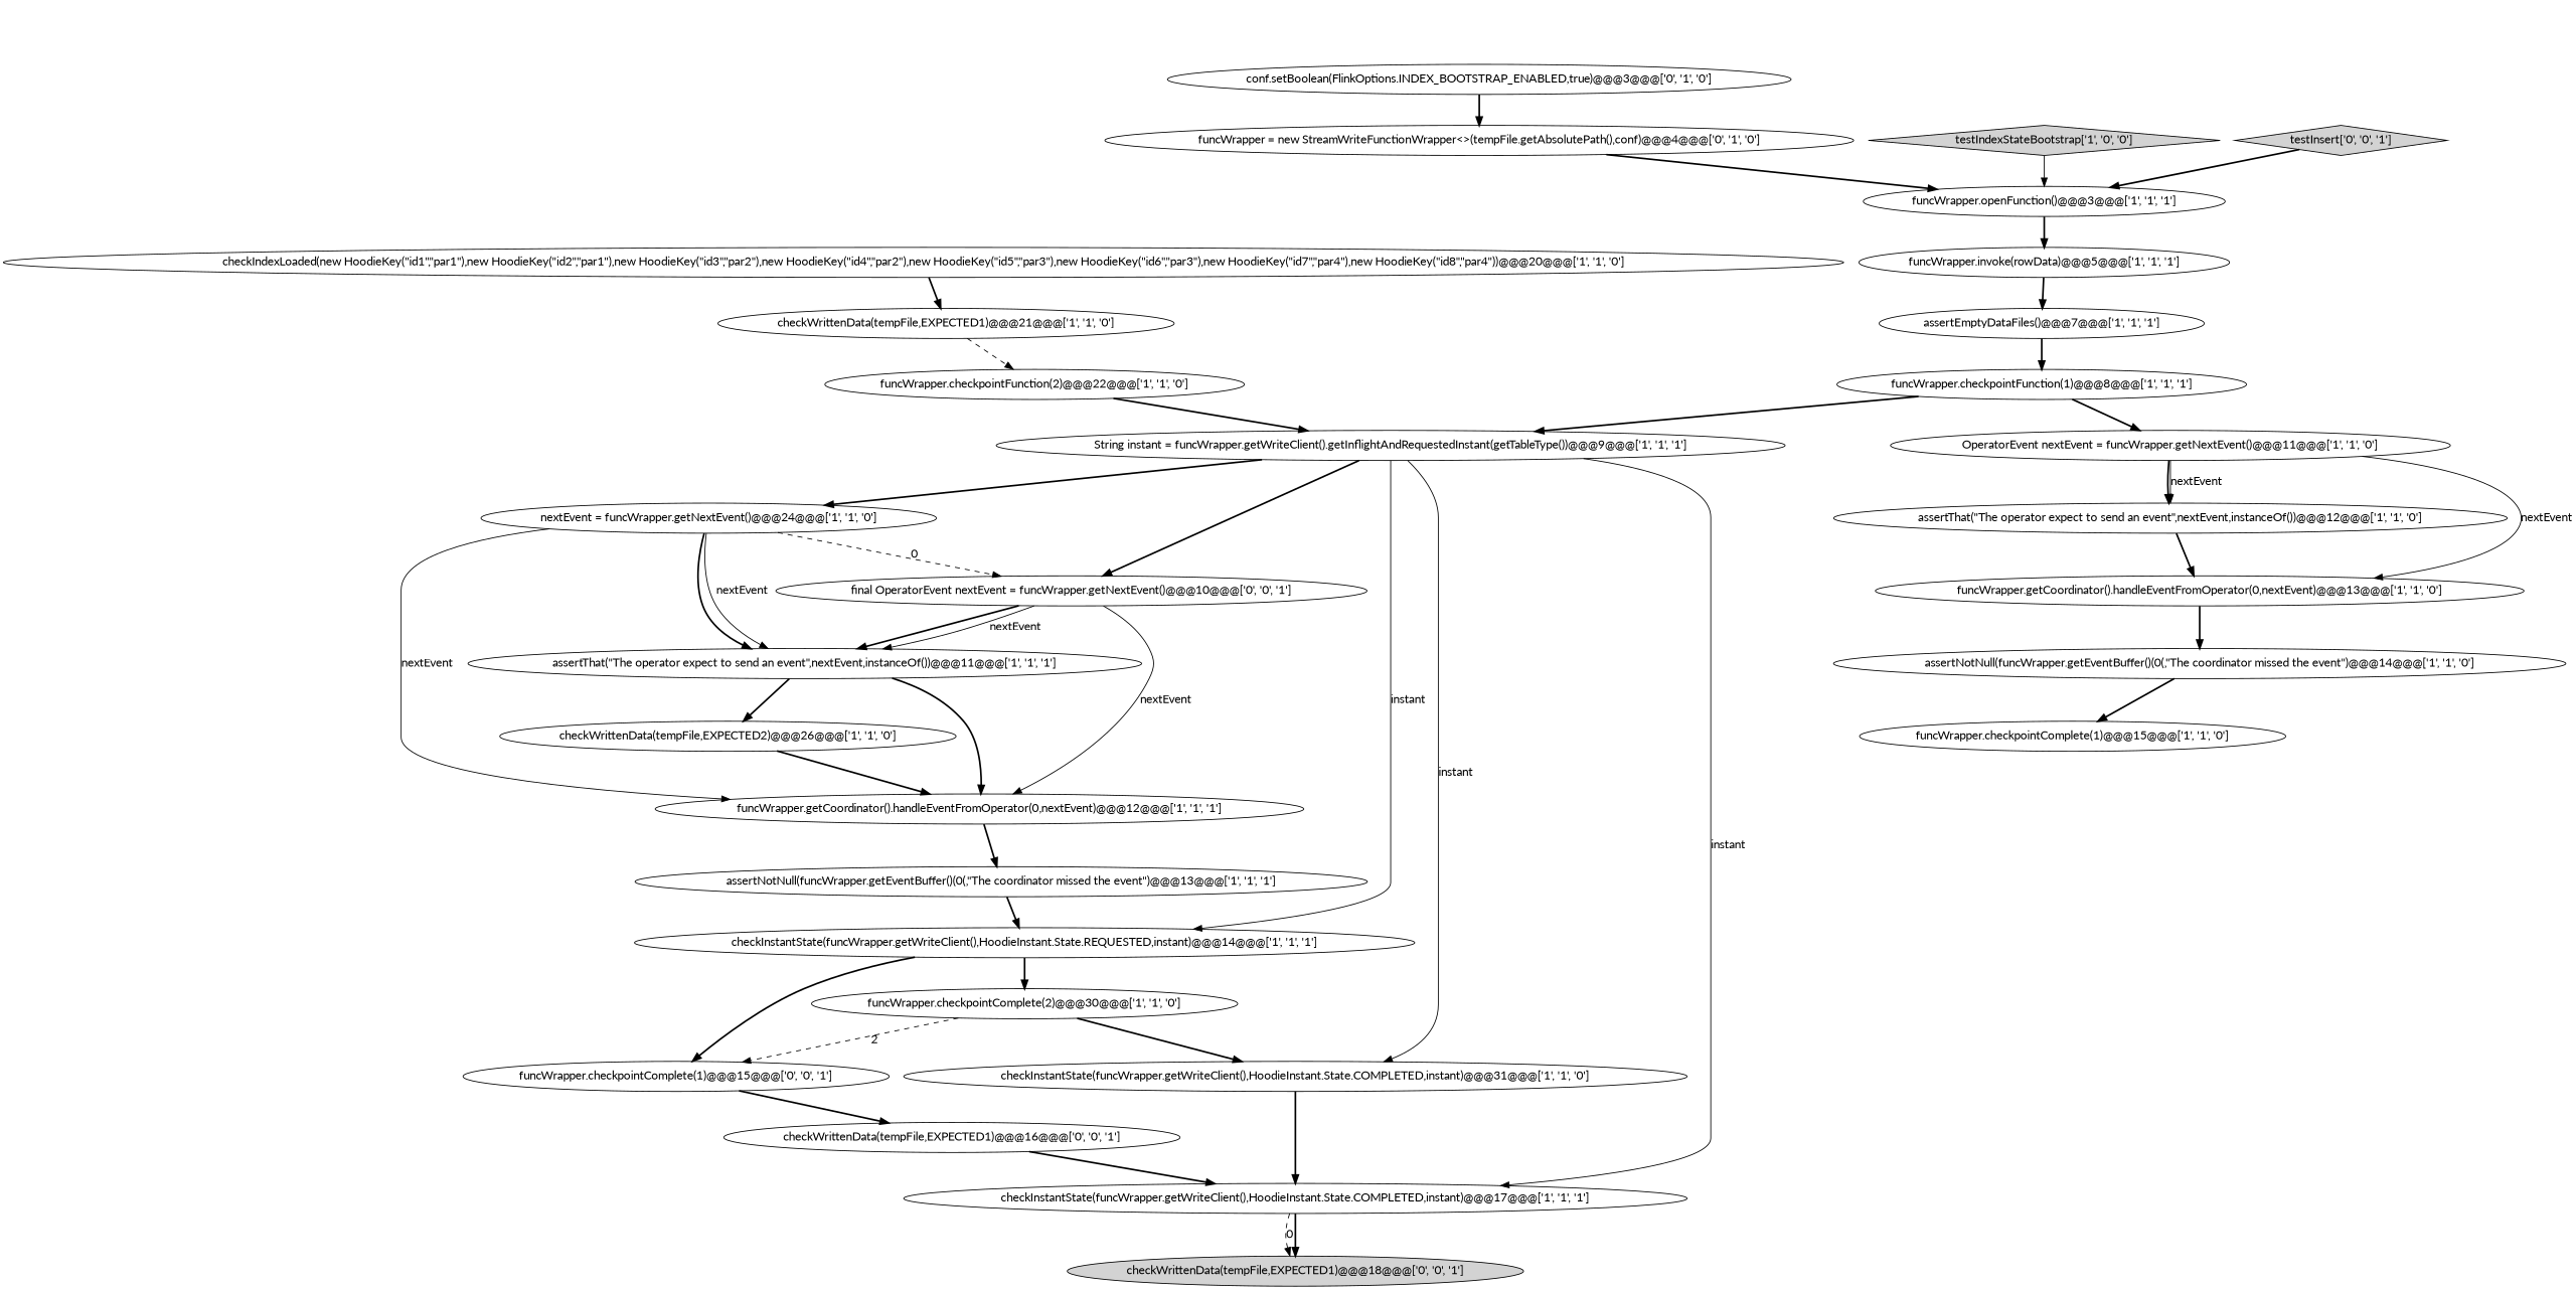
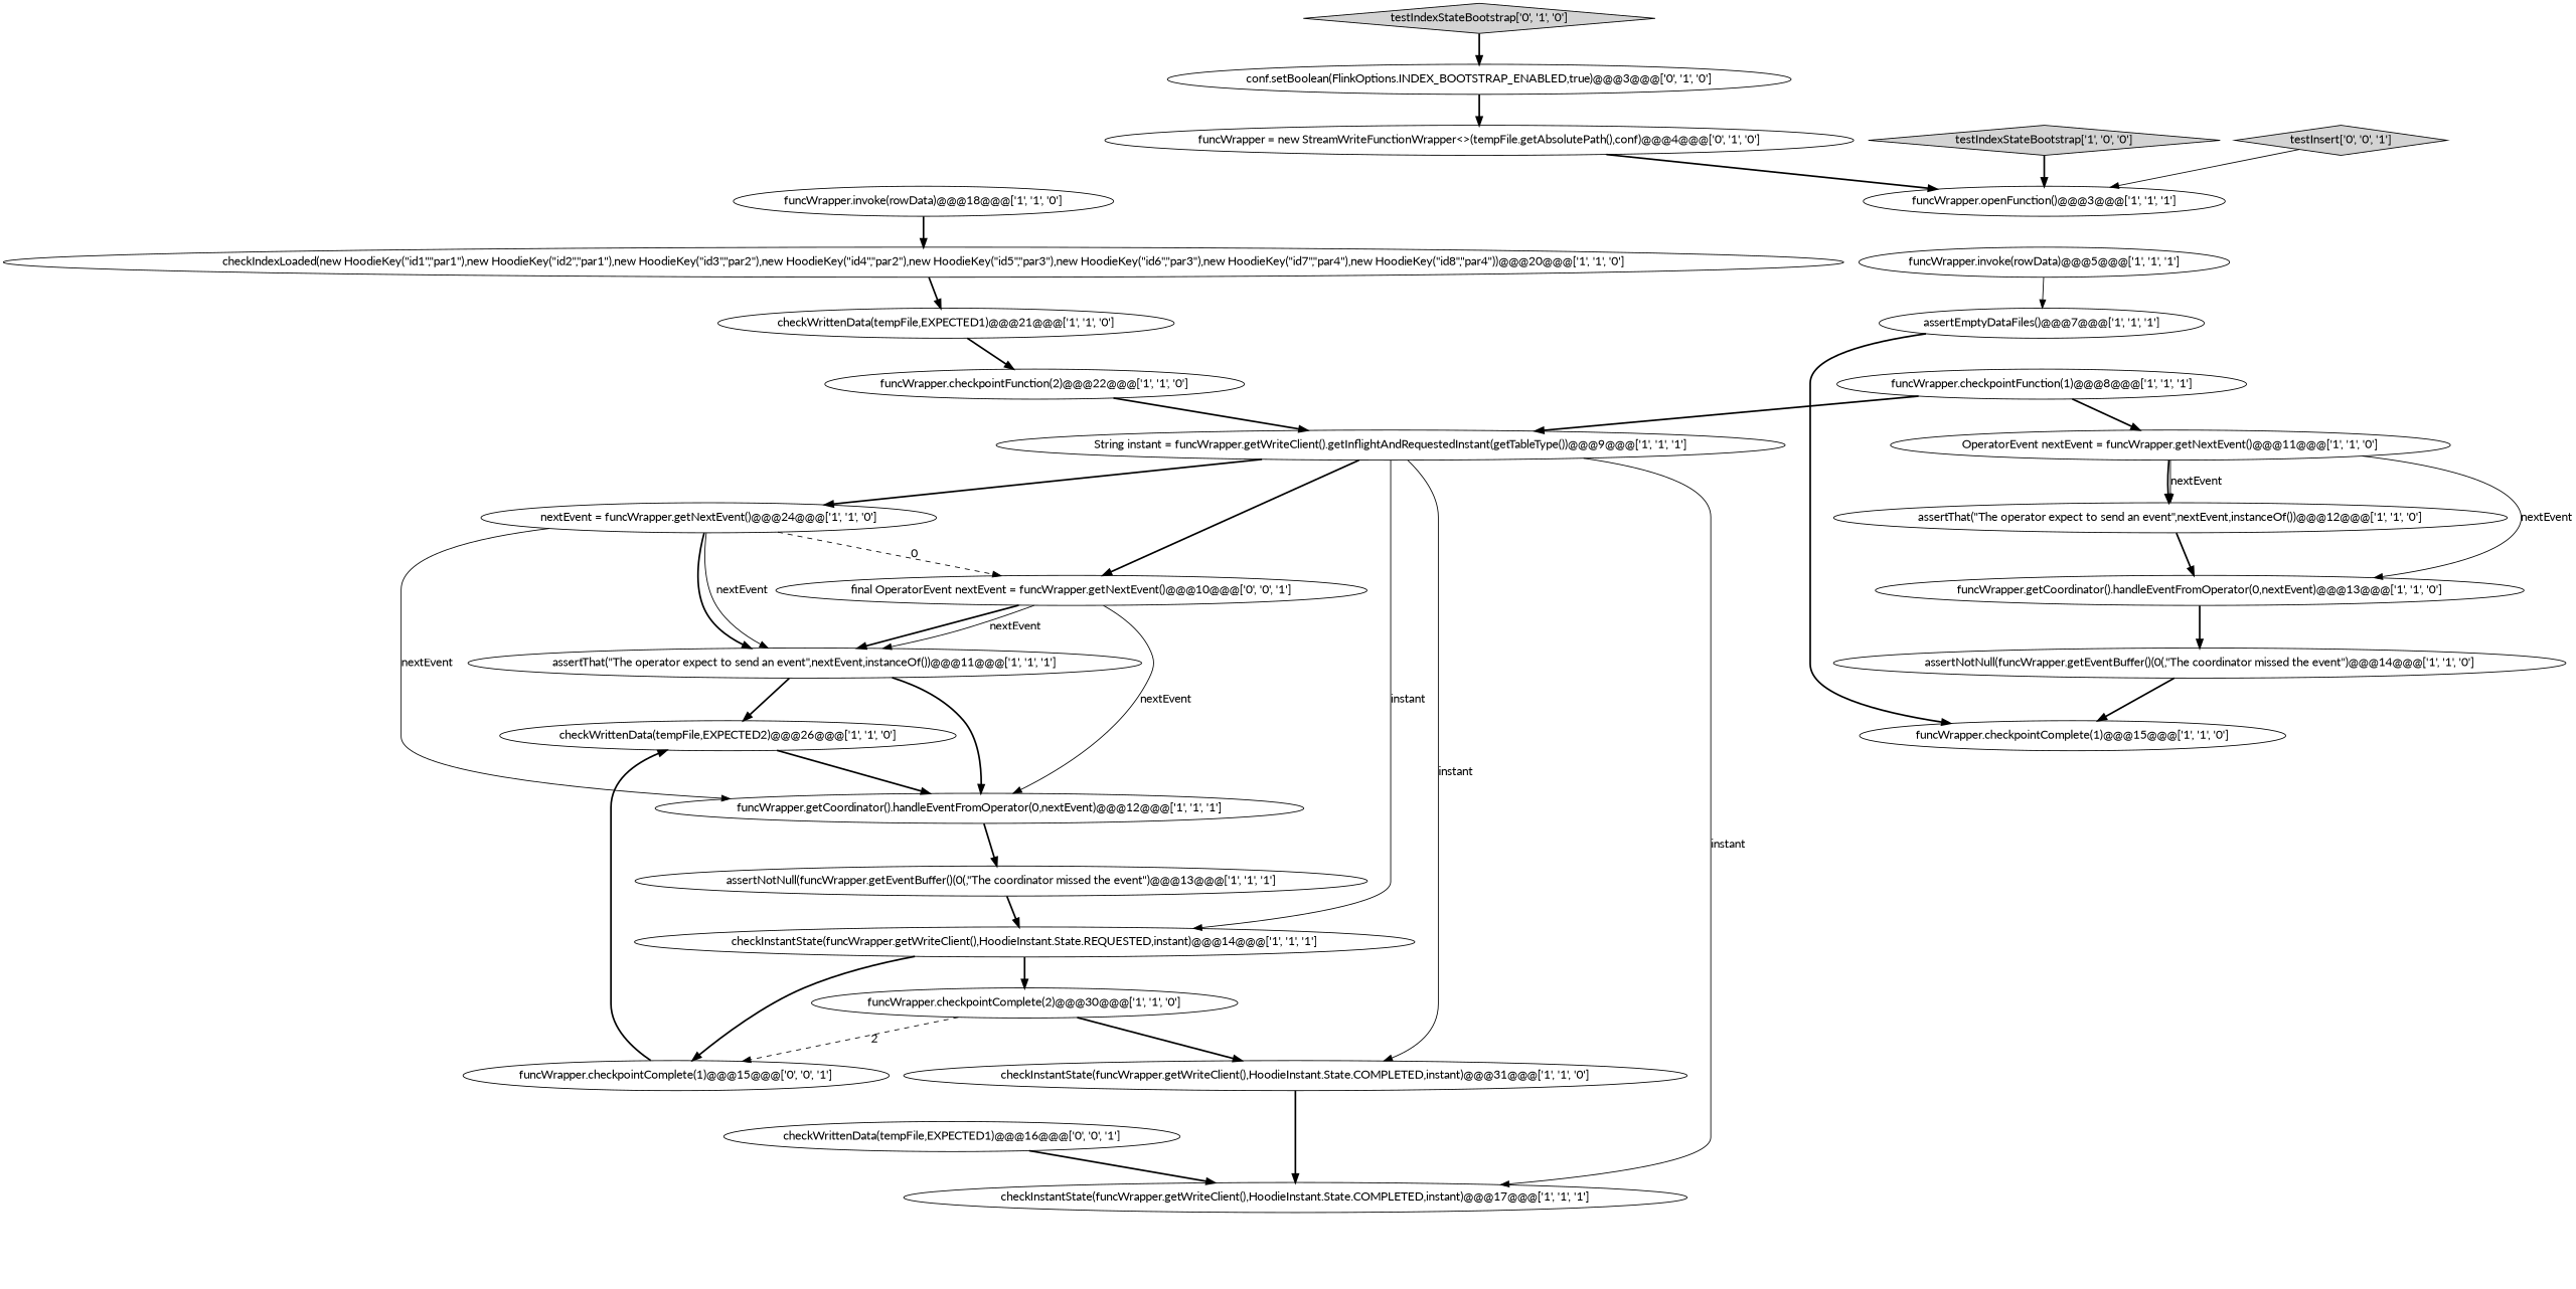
  digraph {
    fontname=Lato
    node [fillcolor=white fontname=Lato shape=ellipse style=filled]
    edge [fontname=Lato style=bold]
    n1 [label="checkWrittenData(tempFile,EXPECTED2)@@@26@@@['1', '1', '0']"]
    n2 [label="funcWrapper.getCoordinator().handleEventFromOperator(0,nextEvent)@@@12@@@['1', '1', '1']"]
    n3 [label="assertNotNull(funcWrapper.getEventBuffer()(0(,\"The coordinator missed the event\")@@@13@@@['1', '1', '1']"]
+   n4 [fillcolor=lightgray label="testIndexStateBootstrap['0', '1', '0']" shape=diamond]
    n5 [label="conf.setBoolean(FlinkOptions.INDEX_BOOTSTRAP_ENABLED,true)@@@3@@@['0', '1', '0']"]
    n6 [label="funcWrapper = new StreamWriteFunctionWrapper<>(tempFile.getAbsolutePath(),conf)@@@4@@@['0', '1', '0']"]
    n7 [label="funcWrapper.checkpointComplete(1)@@@15@@@['1', '1', '0']"]
    n8 [label="checkIndexLoaded(new HoodieKey(\"id1\",\"par1\"),new HoodieKey(\"id2\",\"par1\"),new HoodieKey(\"id3\",\"par2\"),new HoodieKey(\"id4\",\"par2\"),new HoodieKey(\"id5\",\"par3\"),new HoodieKey(\"id6\",\"par3\"),new HoodieKey(\"id7\",\"par4\"),new HoodieKey(\"id8\",\"par4\"))@@@20@@@['1', '1', '0']"]
    n9 [label="checkWrittenData(tempFile,EXPECTED1)@@@21@@@['1', '1', '0']"]
    n10 [label="funcWrapper.checkpointFunction(2)@@@22@@@['1', '1', '0']"]
    n11 [label="assertEmptyDataFiles()@@@7@@@['1', '1', '1']"]
    n12 [label="funcWrapper.checkpointFunction(1)@@@8@@@['1', '1', '1']"]
    n13 [label="String instant = funcWrapper.getWriteClient().getInflightAndRequestedInstant(getTableType())@@@9@@@['1', '1', '1']"]
    n14 [label="OperatorEvent nextEvent = funcWrapper.getNextEvent()@@@11@@@['1', '1', '0']"]
    n15 [label="funcWrapper.invoke(rowData)@@@5@@@['1', '1', '1']"]
    n16 [label="checkInstantState(funcWrapper.getWriteClient(),HoodieInstant.State.COMPLETED,instant)@@@17@@@['1', '1', '1']"]
-   n17 [fillcolor=lightgray label="checkWrittenData(tempFile,EXPECTED1)@@@18@@@['0', '0', '1']"]
    n18 [label="checkInstantState(funcWrapper.getWriteClient(),HoodieInstant.State.REQUESTED,instant)@@@14@@@['1', '1', '1']"]
    n19 [label="funcWrapper.checkpointComplete(2)@@@30@@@['1', '1', '0']"]
    n20 [label="funcWrapper.checkpointComplete(1)@@@15@@@['0', '0', '1']"]
    n21 [label="checkInstantState(funcWrapper.getWriteClient(),HoodieInstant.State.COMPLETED,instant)@@@31@@@['1', '1', '0']"]
    n22 [label="final OperatorEvent nextEvent = funcWrapper.getNextEvent()@@@10@@@['0', '0', '1']"]
    n23 [label="nextEvent = funcWrapper.getNextEvent()@@@24@@@['1', '1', '0']"]
    n24 [label="assertThat(\"The operator expect to send an event\",nextEvent,instanceOf())@@@12@@@['1', '1', '0']"]
    n25 [label="funcWrapper.getCoordinator().handleEventFromOperator(0,nextEvent)@@@13@@@['1', '1', '0']"]
    n26 [label="assertThat(\"The operator expect to send an event\",nextEvent,instanceOf())@@@11@@@['1', '1', '1']"]
    n27 [label="funcWrapper.openFunction()@@@3@@@['1', '1', '1']"]
    n28 [label="checkWrittenData(tempFile,EXPECTED1)@@@16@@@['0', '0', '1']"]
    n29 [fillcolor=lightgray label="testIndexStateBootstrap['1', '0', '0']" shape=diamond]
    n30 [label="assertNotNull(funcWrapper.getEventBuffer()(0(,\"The coordinator missed the event\")@@@14@@@['1', '1', '0']"]
    n31 [fillcolor=lightgray label="testInsert['0', '0', '1']" shape=diamond]
+   n32 [label="funcWrapper.invoke(rowData)@@@18@@@['1', '1', '0']"]
    n1 -> n2
    n2 -> n3
    n3 -> n18
+   n4 -> n5
    n5 -> n6
    n6 -> n27
    n8 -> n9
-   n9 -> n10 [style=dashed]
+   n9 -> n10
    n10 -> n13
-   n11 -> n12
+   n11 -> n7
    n12 -> n13
    n12 -> n14
    n13 -> n16 [label=instant style=solid]
    n13 -> n18 [label=instant style=solid]
    n13 -> n21 [label=instant style=solid]
    n13 -> n22
    n13 -> n23
    n14 -> n24
    n14 -> n24 [label=nextEvent style=solid]
    n14 -> n25 [label=nextEvent style=solid]
-   n15 -> n11
-   n16 -> n17 [label=0 style=dashed]
-   n16 -> n17
+   n15 -> n11 [style=solid]
    n18 -> n19
    n18 -> n20
    n19 -> n20 [label=2 style=dashed]
    n19 -> n21
-   n20 -> n28
+   n20 -> n1
    n21 -> n16
    n22 -> n2 [label=nextEvent style=solid]
    n22 -> n26
    n22 -> n26 [label=nextEvent style=solid]
    n23 -> n2 [label=nextEvent style=solid]
    n23 -> n22 [label=0 style=dashed]
    n23 -> n26 [label=nextEvent style=solid]
    n23 -> n26
    n24 -> n25
    n25 -> n30
    n26 -> n1
    n26 -> n2
-   n27 -> n15
    n28 -> n16
-   n29 -> n27 [style=solid]
+   n29 -> n27
    n30 -> n7
-   n31 -> n27
+   n31 -> n27 [style=solid]
+   n32 -> n8
  }
